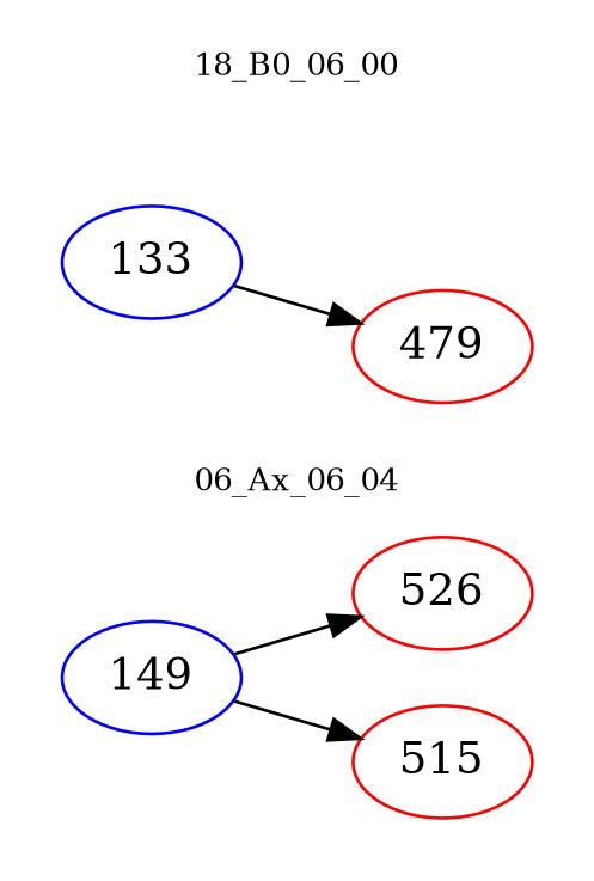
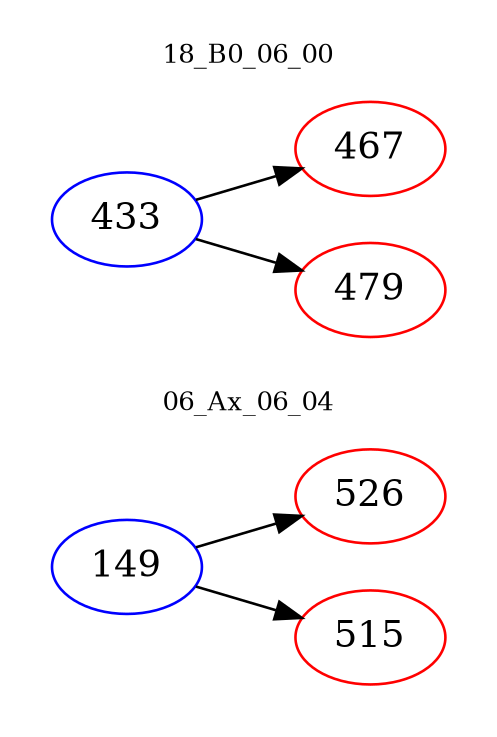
  digraph {
    rankdir=LR
    node [color=red]
    edge [color=black]
    n1 [color=blue label=149]
    n2 [label=515]
    n3 [label=526]
-   n4 [color=blue label=133]
+   n4 [color=blue label=433]
    n5 [label=479]
+   n6 [label=467]
    subgraph cluster_1 {
      color=white
      fontsize=10
      label="06_Ax_06_04"
      n1
      n2
      n3
    }
    subgraph cluster_2 {
      color=white
      fontsize=10
      label="18_B0_06_00"
      n4
      n5
+     n6
    }
    n1 -> n2
    n1 -> n3
    n4 -> n5
+   n4 -> n6
  }
